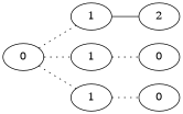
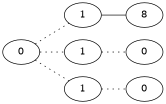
  graph {
    rankdir=LR
    edge [style=dotted]
    n1 [label=0]
    n2 [label=1]
    n3 [label=1]
    n4 [label=1]
-   n5 [label=2]
+   n5 [label=8]
    n6 [label=0]
    n7 [label=0]
    n1 -- n2
    n1 -- n3
    n1 -- n4
    n2 -- n5 [style=""]
    n3 -- n6
    n4 -- n7
  }
